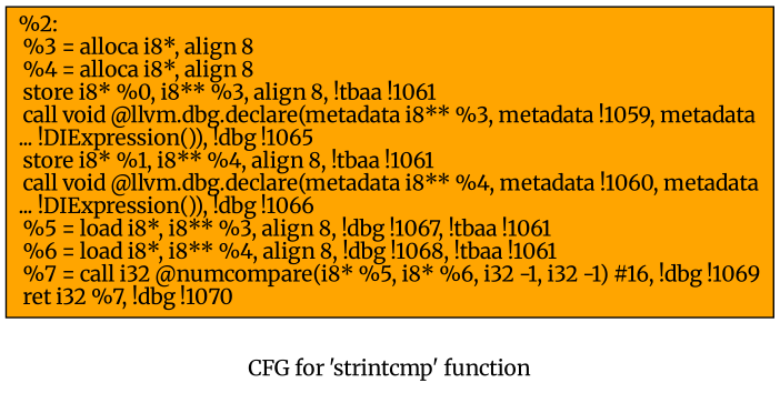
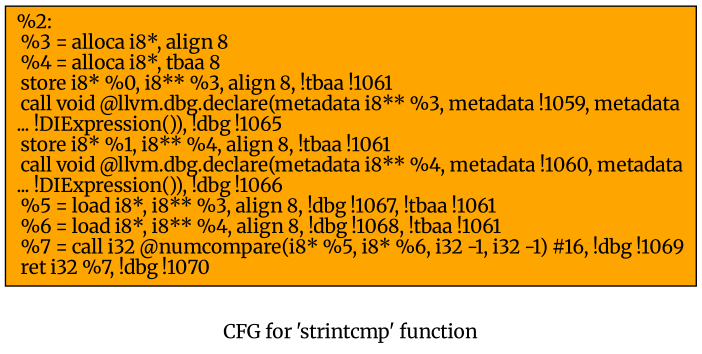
  digraph {
    label="CFG for 'strintcmp' function"
    rankdir=LR
    fontname=Merriweather
-   n1 [label="{%2:\l  %3 = alloca i8*, align 8\l  %4 = alloca i8*, align 8\l  store i8* %0, i8** %3, align 8, !tbaa !1061\l  call void @llvm.dbg.declare(metadata i8** %3, metadata !1059, metadata\l... !DIExpression()), !dbg !1065\l  store i8* %1, i8** %4, align 8, !tbaa !1061\l  call void @llvm.dbg.declare(metadata i8** %4, metadata !1060, metadata\l... !DIExpression()), !dbg !1066\l  %5 = load i8*, i8** %3, align 8, !dbg !1067, !tbaa !1061\l  %6 = load i8*, i8** %4, align 8, !dbg !1068, !tbaa !1061\l  %7 = call i32 @numcompare(i8* %5, i8* %6, i32 -1, i32 -1) #16, !dbg !1069\l  ret i32 %7, !dbg !1070\l}" shape=record style=filled fillcolor=orange fontname=Merriweather]
+   n1 [label="{%2:\l  %3 = alloca i8*, align 8\l  %4 = alloca i8*, tbaa 8\l  store i8* %0, i8** %3, align 8, !tbaa !1061\l  call void @llvm.dbg.declare(metadata i8** %3, metadata !1059, metadata\l... !DIExpression()), !dbg !1065\l  store i8* %1, i8** %4, align 8, !tbaa !1061\l  call void @llvm.dbg.declare(metadata i8** %4, metadata !1060, metadata\l... !DIExpression()), !dbg !1066\l  %5 = load i8*, i8** %3, align 8, !dbg !1067, !tbaa !1061\l  %6 = load i8*, i8** %4, align 8, !dbg !1068, !tbaa !1061\l  %7 = call i32 @numcompare(i8* %5, i8* %6, i32 -1, i32 -1) #16, !dbg !1069\l  ret i32 %7, !dbg !1070\l}" shape=record style=filled fillcolor=orange fontname=Merriweather]
  }
